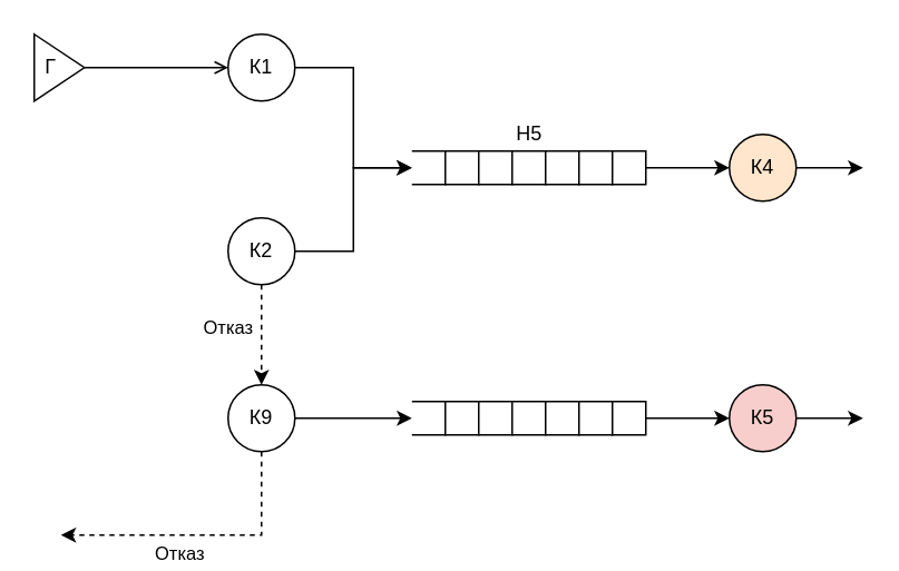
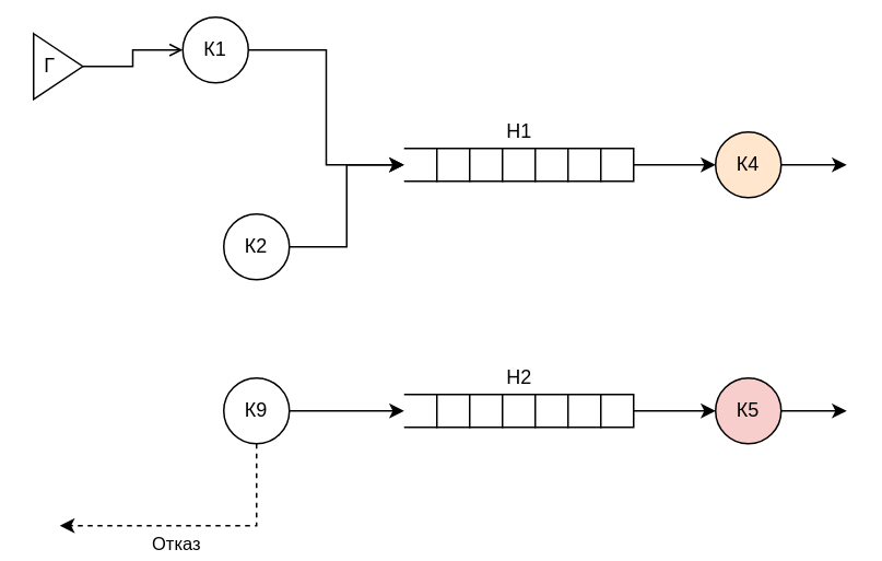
  <mxCell id="0" />
  <mxCell id="1" parent="0" />
  <mxCell id="2" style="edgeStyle=orthogonalEdgeStyle;rounded=0;orthogonalLoop=1;jettySize=auto;html=1;entryX=0;entryY=0.5;entryDx=0;entryDy=0;endArrow=open;" parent="1" source="3" target="5" edge="1"><mxGeometry relative="1" as="geometry" /></mxCell>
  <mxCell id="3" value="Г&amp;nbsp; &amp;nbsp;" style="triangle;whiteSpace=wrap;html=1;" parent="1" vertex="1"><mxGeometry x="20" y="20" width="30" height="40" as="geometry" /></mxCell>
  <mxCell id="4" style="edgeStyle=orthogonalEdgeStyle;rounded=0;orthogonalLoop=1;jettySize=auto;html=1;entryX=1;entryY=0.5;entryDx=0;entryDy=0;entryPerimeter=0;" edge="1" parent="1" source="5" target="13"><mxGeometry relative="1" as="geometry" /></mxCell>
- <mxCell id="5" value="К1" style="ellipse;whiteSpace=wrap;html=1;aspect=fixed;" parent="1" vertex="1"><mxGeometry x="136" y="20" width="40" height="40" as="geometry" /></mxCell>
+ <mxCell id="5" value="К1" style="ellipse;whiteSpace=wrap;html=1;aspect=fixed;" parent="1" vertex="1"><mxGeometry x="111" y="10" width="40" height="40" as="geometry" /></mxCell>
  <mxCell id="6" style="edgeStyle=orthogonalEdgeStyle;rounded=0;orthogonalLoop=1;jettySize=auto;html=1;entryX=1;entryY=0.5;entryDx=0;entryDy=0;entryPerimeter=0;" edge="1" parent="1" source="7" target="13"><mxGeometry relative="1" as="geometry" /></mxCell>
  <mxCell id="7" value="К2" style="ellipse;whiteSpace=wrap;html=1;aspect=fixed;" parent="1" vertex="1"><mxGeometry x="136" y="130" width="40" height="40" as="geometry" /></mxCell>
  <mxCell id="8" style="edgeStyle=orthogonalEdgeStyle;rounded=0;orthogonalLoop=1;jettySize=auto;html=1;dashed=1;" parent="1" source="11" edge="1"><mxGeometry relative="1" as="geometry"><mxPoint x="36" y="320" as="targetPoint" /><Array as="points"><mxPoint x="156" y="320" /></Array></mxGeometry></mxCell>
  <mxCell id="9" value="Отказ" style="edgeLabel;html=1;align=center;verticalAlign=middle;resizable=0;points=[];" parent="8" vertex="1" connectable="0"><mxGeometry x="0.101" y="1" relative="1" as="geometry"><mxPoint x="-6" y="9" as="offset" /></mxGeometry></mxCell>
  <mxCell id="10" style="edgeStyle=orthogonalEdgeStyle;rounded=0;orthogonalLoop=1;jettySize=auto;html=1;" edge="1" parent="1" source="11" target="22"><mxGeometry relative="1" as="geometry" /></mxCell>
  <mxCell id="11" value="К9" style="ellipse;whiteSpace=wrap;html=1;aspect=fixed;" parent="1" vertex="1"><mxGeometry x="136" y="230" width="40" height="40" as="geometry" /></mxCell>
- <mxCell id="12" value="Отказ" style="edgeStyle=orthogonalEdgeStyle;rounded=0;orthogonalLoop=1;jettySize=auto;html=1;dashed=1;" parent="1" source="7" target="11" edge="1"><mxGeometry x="-0.143" y="-20" relative="1" as="geometry"><mxPoint x="166" y="70" as="sourcePoint" /><mxPoint x="166" y="140" as="targetPoint" /><mxPoint as="offset" /></mxGeometry></mxCell>
  <mxCell id="13" value="" style="strokeWidth=1;html=1;shape=mxgraph.flowchart.annotation_1;align=left;pointerEvents=1;direction=west;" vertex="1" parent="1"><mxGeometry x="246" y="90" width="20" height="20" as="geometry" /></mxCell>
  <mxCell id="14" value="" style="rounded=0;whiteSpace=wrap;html=1;strokeWidth=1;" vertex="1" parent="1"><mxGeometry x="266" y="90" width="20" height="20" as="geometry" /></mxCell>
  <mxCell id="15" value="" style="rounded=0;whiteSpace=wrap;html=1;strokeWidth=1;" vertex="1" parent="1"><mxGeometry x="286" y="90" width="20" height="20" as="geometry" /></mxCell>
  <mxCell id="16" value="" style="rounded=0;whiteSpace=wrap;html=1;strokeWidth=1;" vertex="1" parent="1"><mxGeometry x="306" y="90" width="20" height="20" as="geometry" /></mxCell>
  <mxCell id="17" value="" style="rounded=0;whiteSpace=wrap;html=1;strokeWidth=1;" vertex="1" parent="1"><mxGeometry x="326" y="90" width="20" height="20" as="geometry" /></mxCell>
  <mxCell id="18" value="" style="rounded=0;whiteSpace=wrap;html=1;strokeWidth=1;" vertex="1" parent="1"><mxGeometry x="346" y="90" width="20" height="20" as="geometry" /></mxCell>
  <mxCell id="19" style="edgeStyle=orthogonalEdgeStyle;rounded=0;orthogonalLoop=1;jettySize=auto;html=1;entryX=0;entryY=0.5;entryDx=0;entryDy=0;" edge="1" parent="1" source="20" target="32"><mxGeometry relative="1" as="geometry" /></mxCell>
  <mxCell id="20" value="" style="rounded=0;whiteSpace=wrap;html=1;strokeWidth=1;" vertex="1" parent="1"><mxGeometry x="366" y="90" width="20" height="20" as="geometry" /></mxCell>
- <mxCell id="21" value="Н5" style="text;html=1;align=center;verticalAlign=middle;resizable=0;points=[];autosize=1;" vertex="1" parent="1"><mxGeometry x="301" y="70" width="30" height="20" as="geometry" /></mxCell>
+ <mxCell id="21" value="Н1" style="text;html=1;align=center;verticalAlign=middle;resizable=0;points=[];autosize=1;" vertex="1" parent="1"><mxGeometry x="301" y="70" width="30" height="20" as="geometry" /></mxCell>
  <mxCell id="22" value="" style="strokeWidth=1;html=1;shape=mxgraph.flowchart.annotation_1;align=left;pointerEvents=1;direction=west;" vertex="1" parent="1"><mxGeometry x="246" y="240" width="20" height="20" as="geometry" /></mxCell>
  <mxCell id="23" value="" style="rounded=0;whiteSpace=wrap;html=1;strokeWidth=1;" vertex="1" parent="1"><mxGeometry x="266" y="240" width="20" height="20" as="geometry" /></mxCell>
  <mxCell id="24" value="" style="rounded=0;whiteSpace=wrap;html=1;strokeWidth=1;" vertex="1" parent="1"><mxGeometry x="286" y="240" width="20" height="20" as="geometry" /></mxCell>
  <mxCell id="25" value="" style="rounded=0;whiteSpace=wrap;html=1;strokeWidth=1;" vertex="1" parent="1"><mxGeometry x="306" y="240" width="20" height="20" as="geometry" /></mxCell>
  <mxCell id="26" value="" style="rounded=0;whiteSpace=wrap;html=1;strokeWidth=1;" vertex="1" parent="1"><mxGeometry x="326" y="240" width="20" height="20" as="geometry" /></mxCell>
  <mxCell id="27" value="" style="rounded=0;whiteSpace=wrap;html=1;strokeWidth=1;" vertex="1" parent="1"><mxGeometry x="346" y="240" width="20" height="20" as="geometry" /></mxCell>
  <mxCell id="28" style="edgeStyle=orthogonalEdgeStyle;rounded=0;orthogonalLoop=1;jettySize=auto;html=1;entryX=0;entryY=0.5;entryDx=0;entryDy=0;" edge="1" parent="1" source="29" target="34"><mxGeometry relative="1" as="geometry" /></mxCell>
  <mxCell id="29" value="" style="rounded=0;whiteSpace=wrap;html=1;strokeWidth=1;" vertex="1" parent="1"><mxGeometry x="366" y="240" width="20" height="20" as="geometry" /></mxCell>
+ <mxCell id="30" value="Н2" style="text;html=1;align=center;verticalAlign=middle;resizable=0;points=[];autosize=1;" vertex="1" parent="1"><mxGeometry x="301" y="220" width="30" height="20" as="geometry" /></mxCell>
  <mxCell id="31" style="edgeStyle=orthogonalEdgeStyle;rounded=0;orthogonalLoop=1;jettySize=auto;html=1;" edge="1" parent="1" source="32"><mxGeometry relative="1" as="geometry"><mxPoint x="516" y="100" as="targetPoint" /></mxGeometry></mxCell>
  <mxCell id="32" value="К4" style="ellipse;whiteSpace=wrap;html=1;aspect=fixed;fillColor=#ffe6cc;" vertex="1" parent="1"><mxGeometry x="436" y="80" width="40" height="40" as="geometry" /></mxCell>
  <mxCell id="33" style="edgeStyle=orthogonalEdgeStyle;rounded=0;orthogonalLoop=1;jettySize=auto;html=1;" edge="1" parent="1" source="34"><mxGeometry relative="1" as="geometry"><mxPoint x="516" y="250" as="targetPoint" /></mxGeometry></mxCell>
  <mxCell id="34" value="К5" style="ellipse;whiteSpace=wrap;html=1;aspect=fixed;fillColor=#f8cecc;" vertex="1" parent="1"><mxGeometry x="436" y="230" width="40" height="40" as="geometry" /></mxCell>
